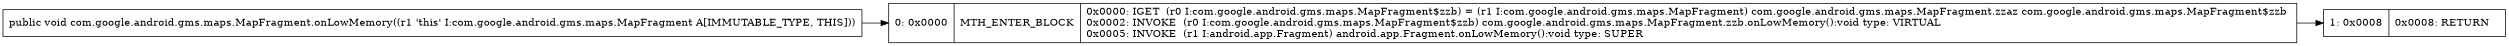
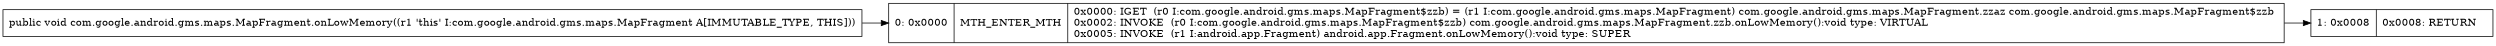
  digraph {
    rankdir=LR
    node [shape=record]
-   n1 [label="{0\:\ 0x0000|MTH_ENTER_BLOCK\l|0x0000: IGET  (r0 I:com.google.android.gms.maps.MapFragment$zzb) = (r1 I:com.google.android.gms.maps.MapFragment) com.google.android.gms.maps.MapFragment.zzaz com.google.android.gms.maps.MapFragment$zzb \l0x0002: INVOKE  (r0 I:com.google.android.gms.maps.MapFragment$zzb) com.google.android.gms.maps.MapFragment.zzb.onLowMemory():void type: VIRTUAL \l0x0005: INVOKE  (r1 I:android.app.Fragment) android.app.Fragment.onLowMemory():void type: SUPER \l}"]
+   n1 [label="{0\:\ 0x0000|MTH_ENTER_MTH\l|0x0000: IGET  (r0 I:com.google.android.gms.maps.MapFragment$zzb) = (r1 I:com.google.android.gms.maps.MapFragment) com.google.android.gms.maps.MapFragment.zzaz com.google.android.gms.maps.MapFragment$zzb \l0x0002: INVOKE  (r0 I:com.google.android.gms.maps.MapFragment$zzb) com.google.android.gms.maps.MapFragment.zzb.onLowMemory():void type: VIRTUAL \l0x0005: INVOKE  (r1 I:android.app.Fragment) android.app.Fragment.onLowMemory():void type: SUPER \l}"]
    n2 [label="{1\:\ 0x0008|0x0008: RETURN   \l}"]
    n3 [label="{public void com.google.android.gms.maps.MapFragment.onLowMemory((r1 'this' I:com.google.android.gms.maps.MapFragment A[IMMUTABLE_TYPE, THIS])) }"]
    n1 -> n2
    n3 -> n1
  }
